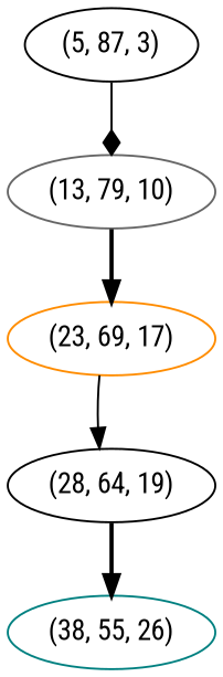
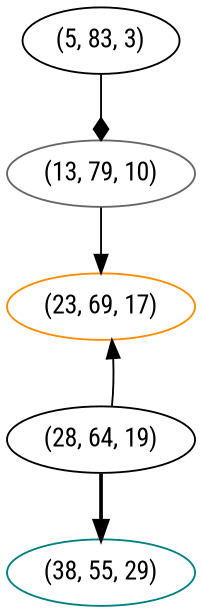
  digraph {
    fontname="Roboto Condensed"
    node [color=black fontname="Roboto Condensed"]
    edge [arrowhead=normal fontname="Roboto Condensed" style=bold]
    "(13, 79, 10)" [color=gray40]
-   "(5, 87, 3)"
+   "(5, 87, 3)" [label="(5, 83, 3)"]
    "(23, 69, 17)" [color=darkorange]
    "(28, 64, 19)"
-   "(38, 55, 26)" [color=teal]
-   "(13, 79, 10)" -> "(23, 69, 17)"
+   "(38, 55, 26)" [color=teal label="(38, 55, 29)"]
+   "(13, 79, 10)" -> "(23, 69, 17)" [style=solid]
    "(5, 87, 3)" -> "(13, 79, 10)" [arrowhead=diamond style=solid]
-   "(23, 69, 17)" -> "(28, 64, 19)" [style=solid]
+   "(28, 64, 19)" -> "(23, 69, 17)" [style=solid]
    "(28, 64, 19)" -> "(38, 55, 26)"
  }
